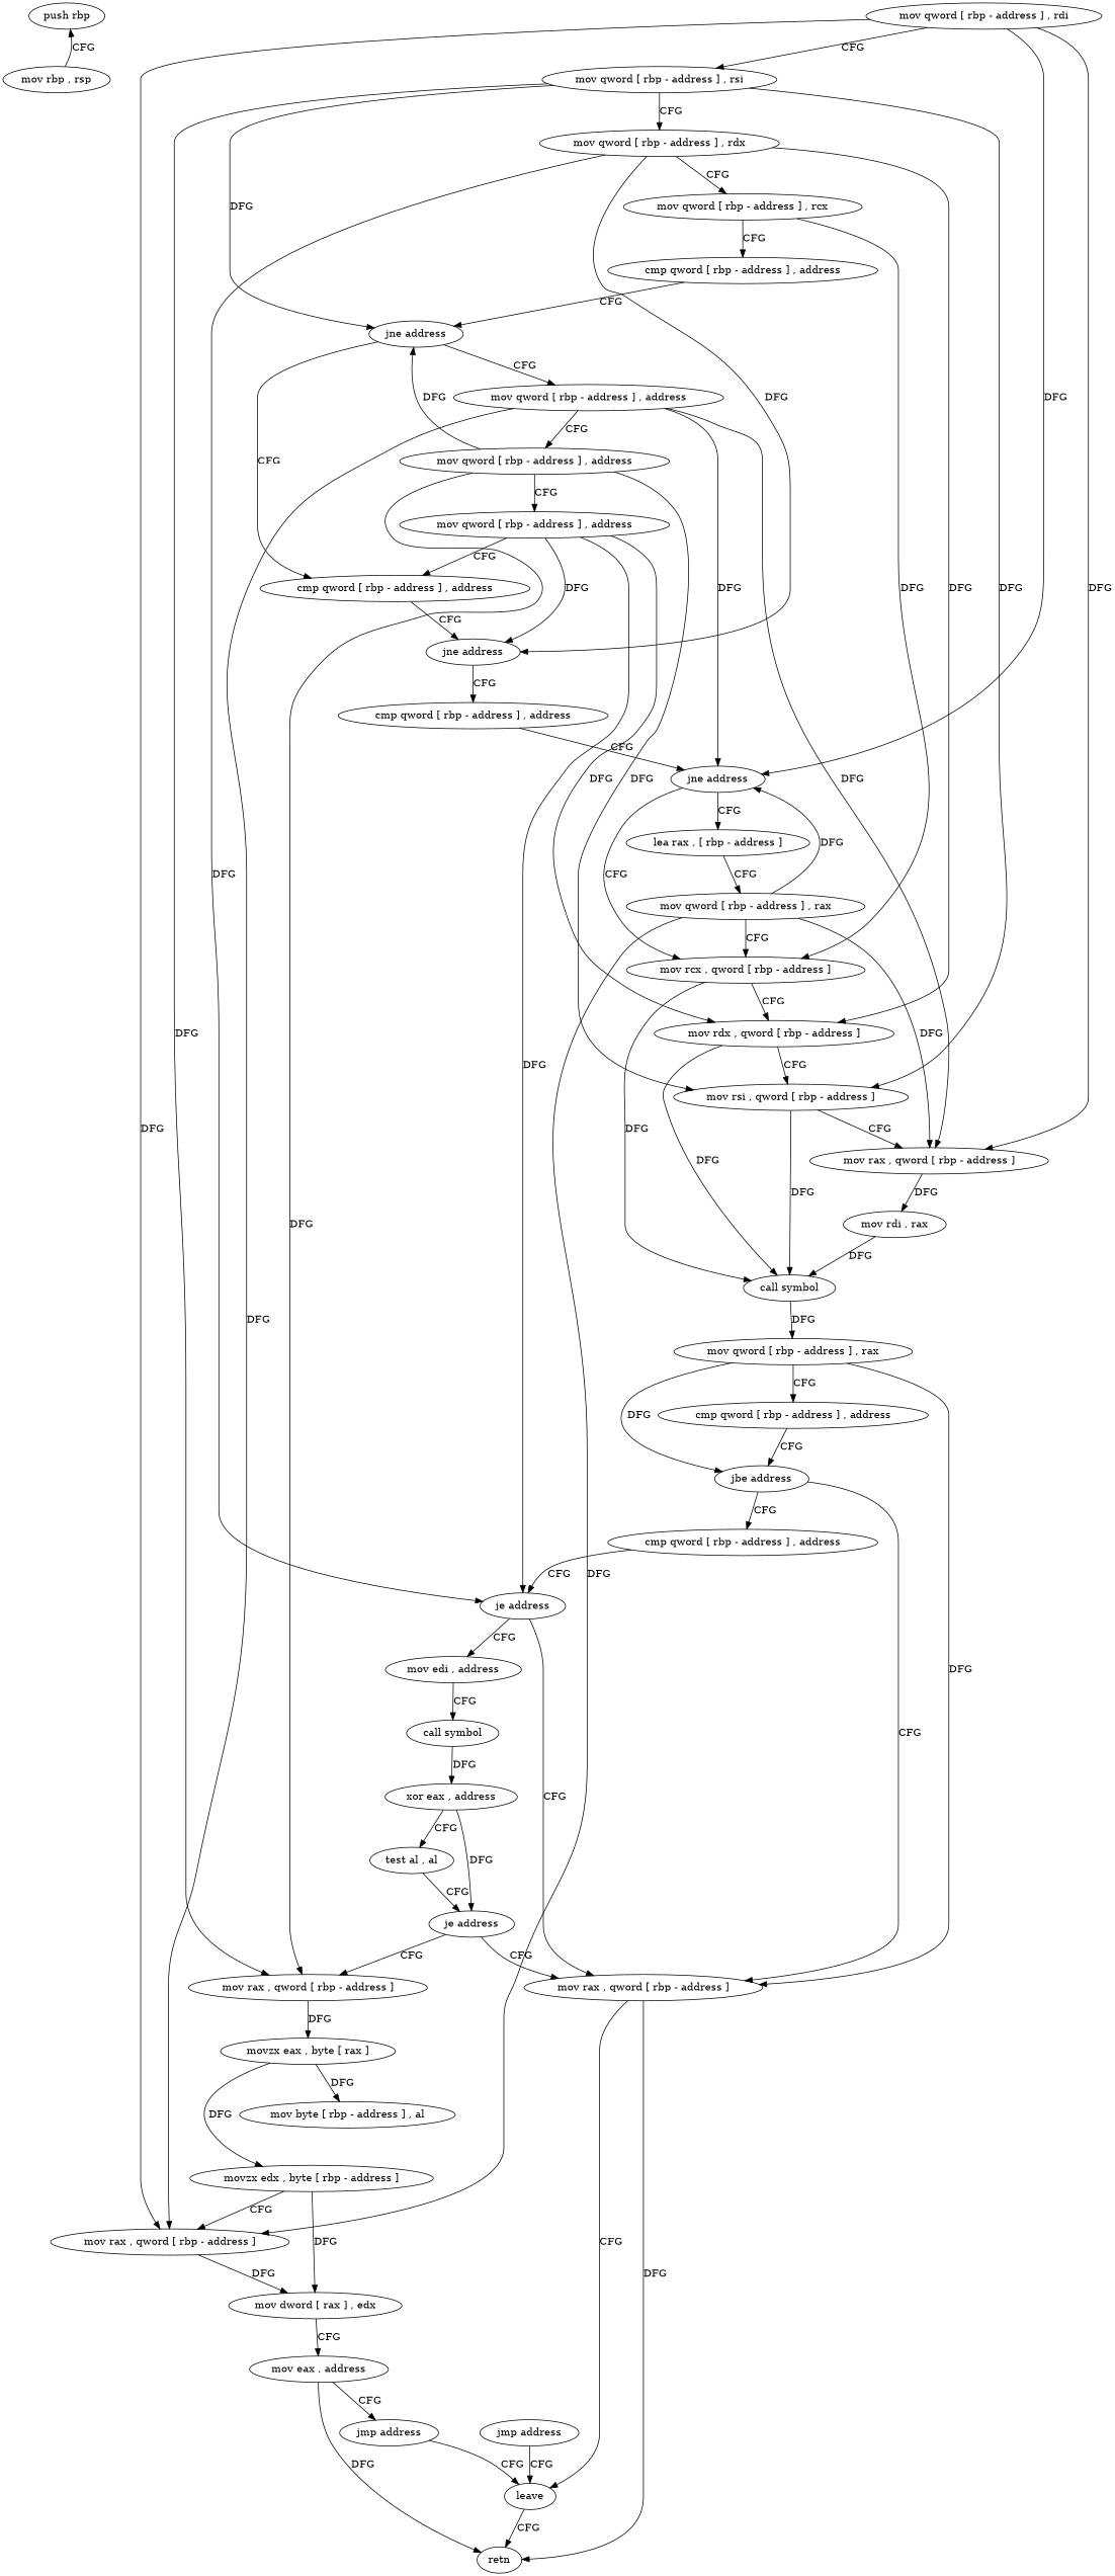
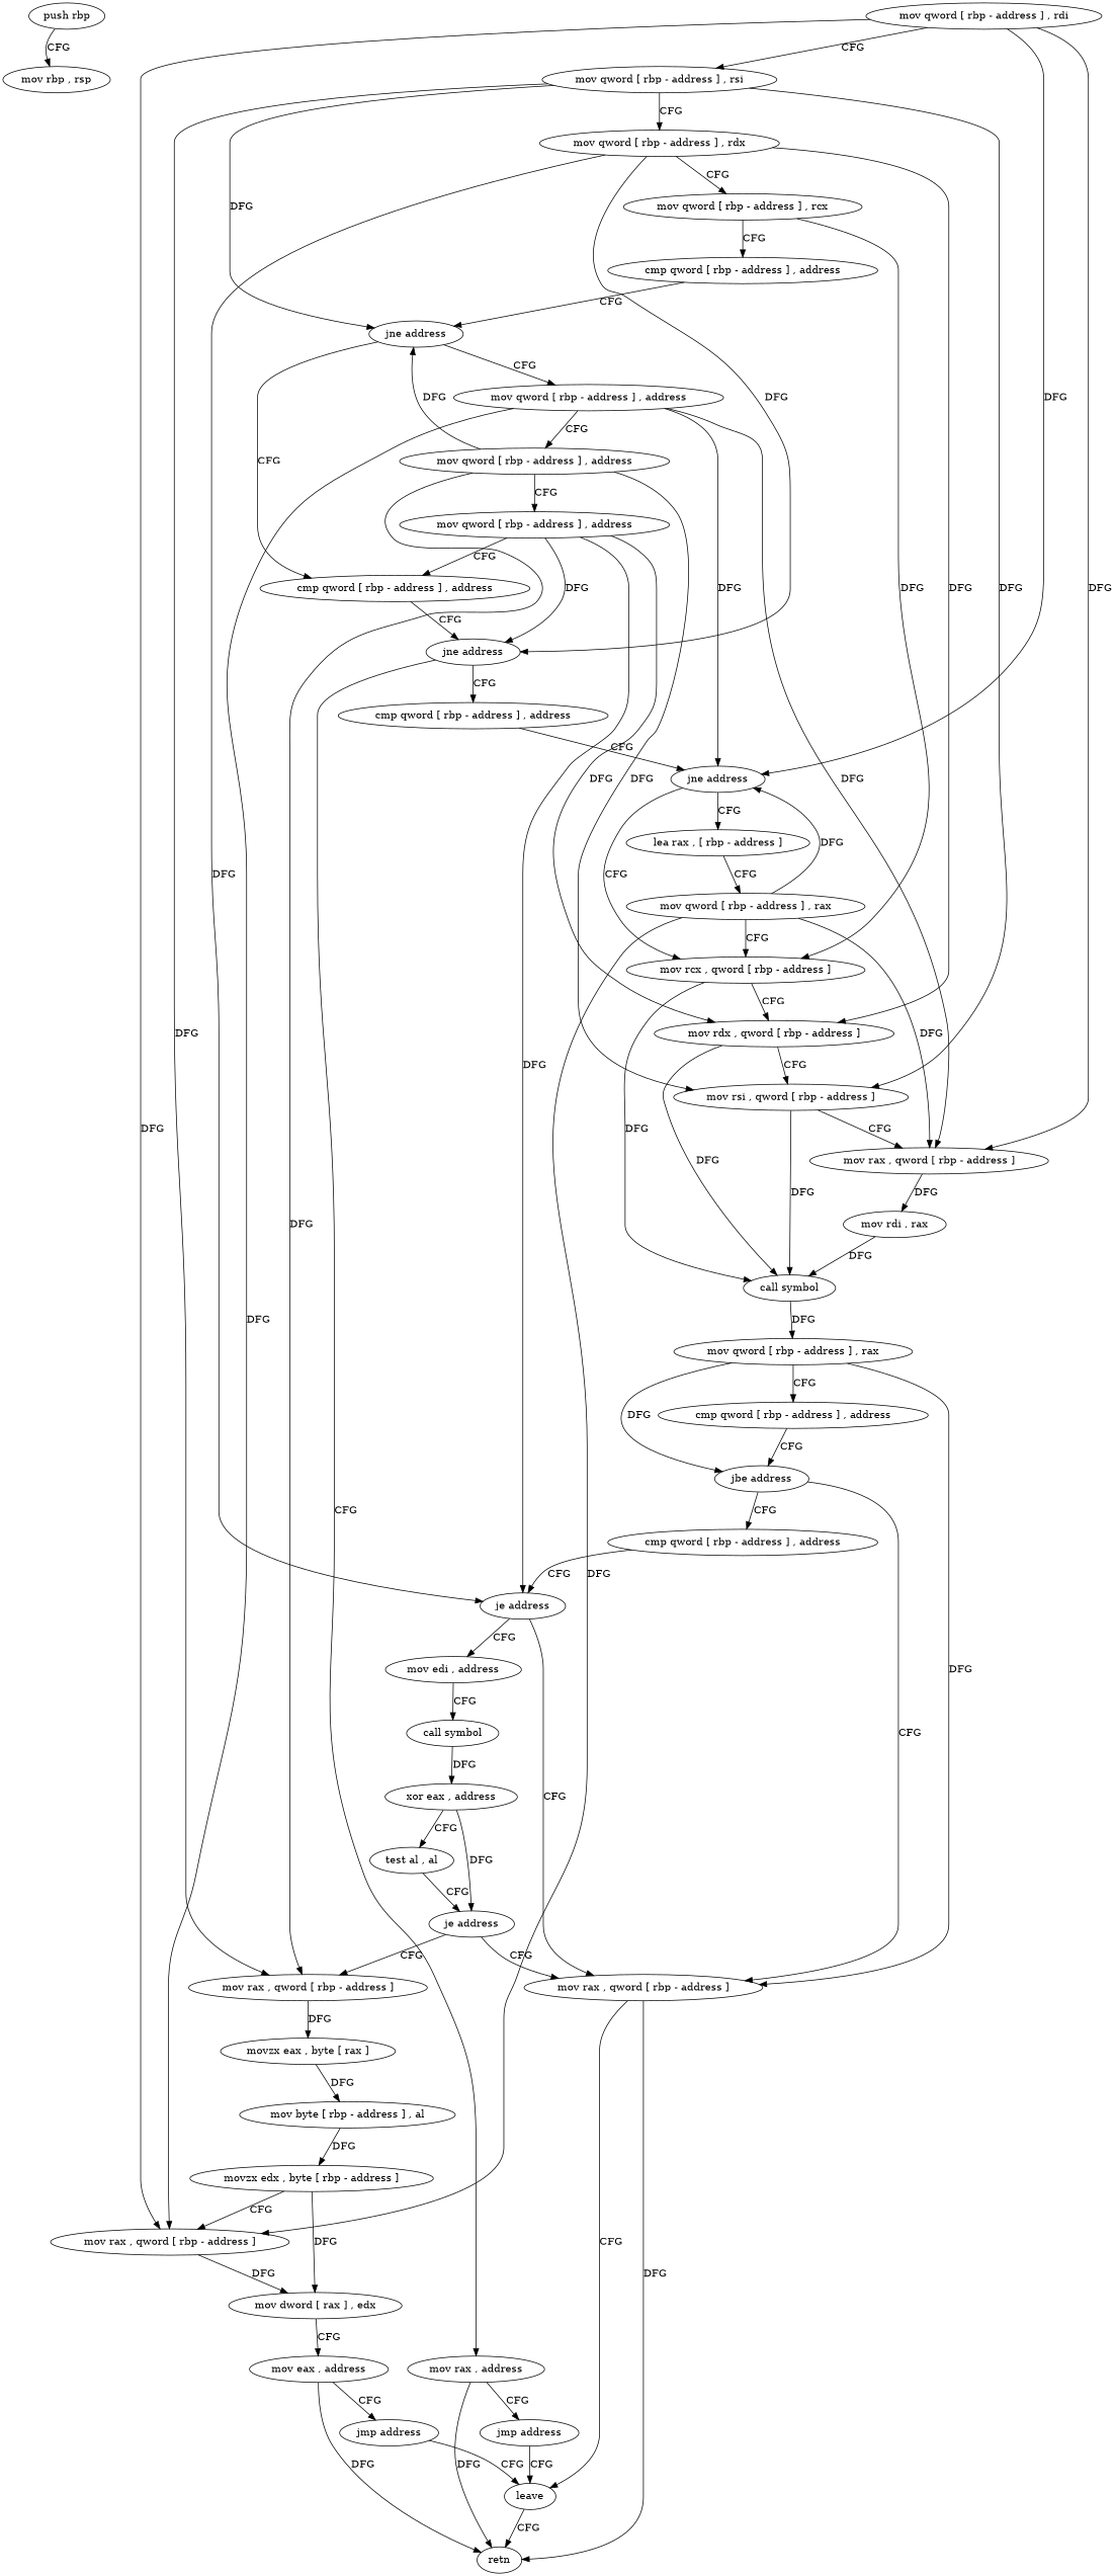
  digraph {
    n1 [label="push rbp"]
    n2 [label="mov rbp , rsp"]
    n3 [label="mov qword [ rbp - address ] , rdi"]
    n4 [label="mov qword [ rbp - address ] , rsi"]
    n5 [label="jne address"]
    n6 [label="mov rax , qword [ rbp - address ]"]
    n7 [label="mov rax , qword [ rbp - address ]"]
    n8 [label="mov qword [ rbp - address ] , rdx"]
    n9 [label="jne address"]
    n10 [label="mov rsi , qword [ rbp - address ]"]
    n11 [label="mov rax , qword [ rbp - address ]"]
    n12 [label="mov rcx , qword [ rbp - address ]"]
    n13 [label="lea rax , [ rbp - address ]"]
    n14 [label="mov rdi , rax"]
    n15 [label="mov dword [ rax ] , edx"]
    n16 [label="mov qword [ rbp - address ] , rcx"]
    n17 [label="jne address"]
    n18 [label="mov rdx , qword [ rbp - address ]"]
    n19 [label="je address"]
    n20 [label="cmp qword [ rbp - address ] , address"]
    n21 [label="mov qword [ rbp - address ] , address"]
    n22 [label="call symbol"]
    n23 [label="movzx eax , byte [ rax ]"]
    n24 [label="cmp qword [ rbp - address ] , address"]
    n25 [label="cmp qword [ rbp - address ] , address"]
+   n26 [label="mov rax , address"]
    n27 [label="mov rax , qword [ rbp - address ]"]
    n28 [label="mov edi , address"]
    n29 [label="mov qword [ rbp - address ] , address"]
    n30 [label="mov qword [ rbp - address ] , address"]
    n31 [label="jmp address"]
    n32 [label=retn]
    n33 [label=leave]
    n34 [label="mov qword [ rbp - address ] , rax"]
    n35 [label="mov qword [ rbp - address ] , rax"]
    n36 [label="cmp qword [ rbp - address ] , address"]
    n37 [label="jbe address"]
    n38 [label="cmp qword [ rbp - address ] , address"]
    n39 [label="call symbol"]
    n40 [label="xor eax , address"]
    n41 [label="test al , al"]
    n42 [label="je address"]
    n43 [label="mov byte [ rbp - address ] , al"]
    n44 [label="movzx edx , byte [ rbp - address ]"]
    n45 [label="mov eax , address"]
    n46 [label="jmp address"]
-   n2 -> n1 [label=CFG]
+   n1 -> n2 [label=CFG]
    n3 -> n4 [label=CFG]
    n3 -> n5 [label=DFG]
    n3 -> n6 [label=DFG]
    n3 -> n7 [label=DFG]
    n4 -> n8 [label=CFG]
    n4 -> n9 [label=DFG]
    n4 -> n10 [label=DFG]
    n4 -> n11 [label=DFG]
    n5 -> n12 [label=CFG]
    n5 -> n13 [label=CFG]
    n6 -> n14 [label=DFG]
    n7 -> n15 [label=DFG]
    n8 -> n16 [label=CFG]
    n8 -> n17 [label=DFG]
    n8 -> n18 [label=DFG]
    n8 -> n19 [label=DFG]
    n9 -> n20 [label=CFG]
    n9 -> n21 [label=CFG]
    n10 -> n6 [label=CFG]
    n10 -> n22 [label=DFG]
    n11 -> n23 [label=DFG]
    n12 -> n18 [label=CFG]
    n12 -> n22 [label=DFG]
    n13 -> n34 [label=CFG]
    n14 -> n22 [label=DFG]
    n15 -> n45 [label=CFG]
    n16 -> n12 [label=DFG]
    n16 -> n24 [label=CFG]
    n17 -> n25 [label=CFG]
+   n17 -> n26 [label=CFG]
    n18 -> n10 [label=CFG]
    n18 -> n22 [label=DFG]
    n19 -> n27 [label=CFG]
    n19 -> n28 [label=CFG]
    n20 -> n17 [label=CFG]
    n21 -> n5 [label=DFG]
    n21 -> n6 [label=DFG]
    n21 -> n7 [label=DFG]
    n21 -> n29 [label=CFG]
    n22 -> n35 [label=DFG]
    n23 -> n43 [label=DFG]
    n24 -> n9 [label=CFG]
    n25 -> n5 [label=CFG]
+   n26 -> n31 [label=CFG]
+   n26 -> n32 [label=DFG]
    n27 -> n32 [label=DFG]
    n27 -> n33 [label=CFG]
    n28 -> n39 [label=CFG]
    n29 -> n9 [label=DFG]
    n29 -> n10 [label=DFG]
    n29 -> n11 [label=DFG]
    n29 -> n30 [label=CFG]
    n30 -> n17 [label=DFG]
    n30 -> n18 [label=DFG]
    n30 -> n19 [label=DFG]
    n30 -> n20 [label=CFG]
    n31 -> n33 [label=CFG]
    n33 -> n32 [label=CFG]
    n34 -> n5 [label=DFG]
    n34 -> n6 [label=DFG]
    n34 -> n7 [label=DFG]
    n34 -> n12 [label=CFG]
    n35 -> n27 [label=DFG]
    n35 -> n36 [label=CFG]
    n35 -> n37 [label=DFG]
    n36 -> n37 [label=CFG]
    n37 -> n27 [label=CFG]
    n37 -> n38 [label=CFG]
    n38 -> n19 [label=CFG]
    n39 -> n40 [label=DFG]
    n40 -> n41 [label=CFG]
    n40 -> n42 [label=DFG]
    n41 -> n42 [label=CFG]
    n42 -> n11 [label=CFG]
    n42 -> n27 [label=CFG]
-   n23 -> n44 [label=DFG]
+   n43 -> n44 [label=DFG]
    n44 -> n7 [label=CFG]
    n44 -> n15 [label=DFG]
    n45 -> n32 [label=DFG]
    n45 -> n46 [label=CFG]
    n46 -> n33 [label=CFG]
  }
